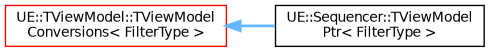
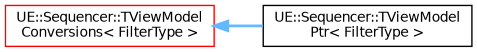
  digraph {
    rankdir=LR
    node [fillcolor=white fontname=Helvetica fontsize=10 shape=box style=filled]
-   n1 [color=red height=0.2 label="UE::TViewModel::TViewModel\lConversions\< FilterType \>" width=0.4]
+   n1 [color=red height=0.2 label="UE::Sequencer::TViewModel\lConversions\< FilterType \>" width=0.4]
    n2 [color=black height=0.2 label="UE::Sequencer::TViewModel\lPtr\< FilterType \>" width=0.4]
    n1 -> n2 [color=steelblue1 dir=back fontname=Helvetica fontsize=10 labelfontname=Helvetica labelfontsize=10 style=bold]
  }
